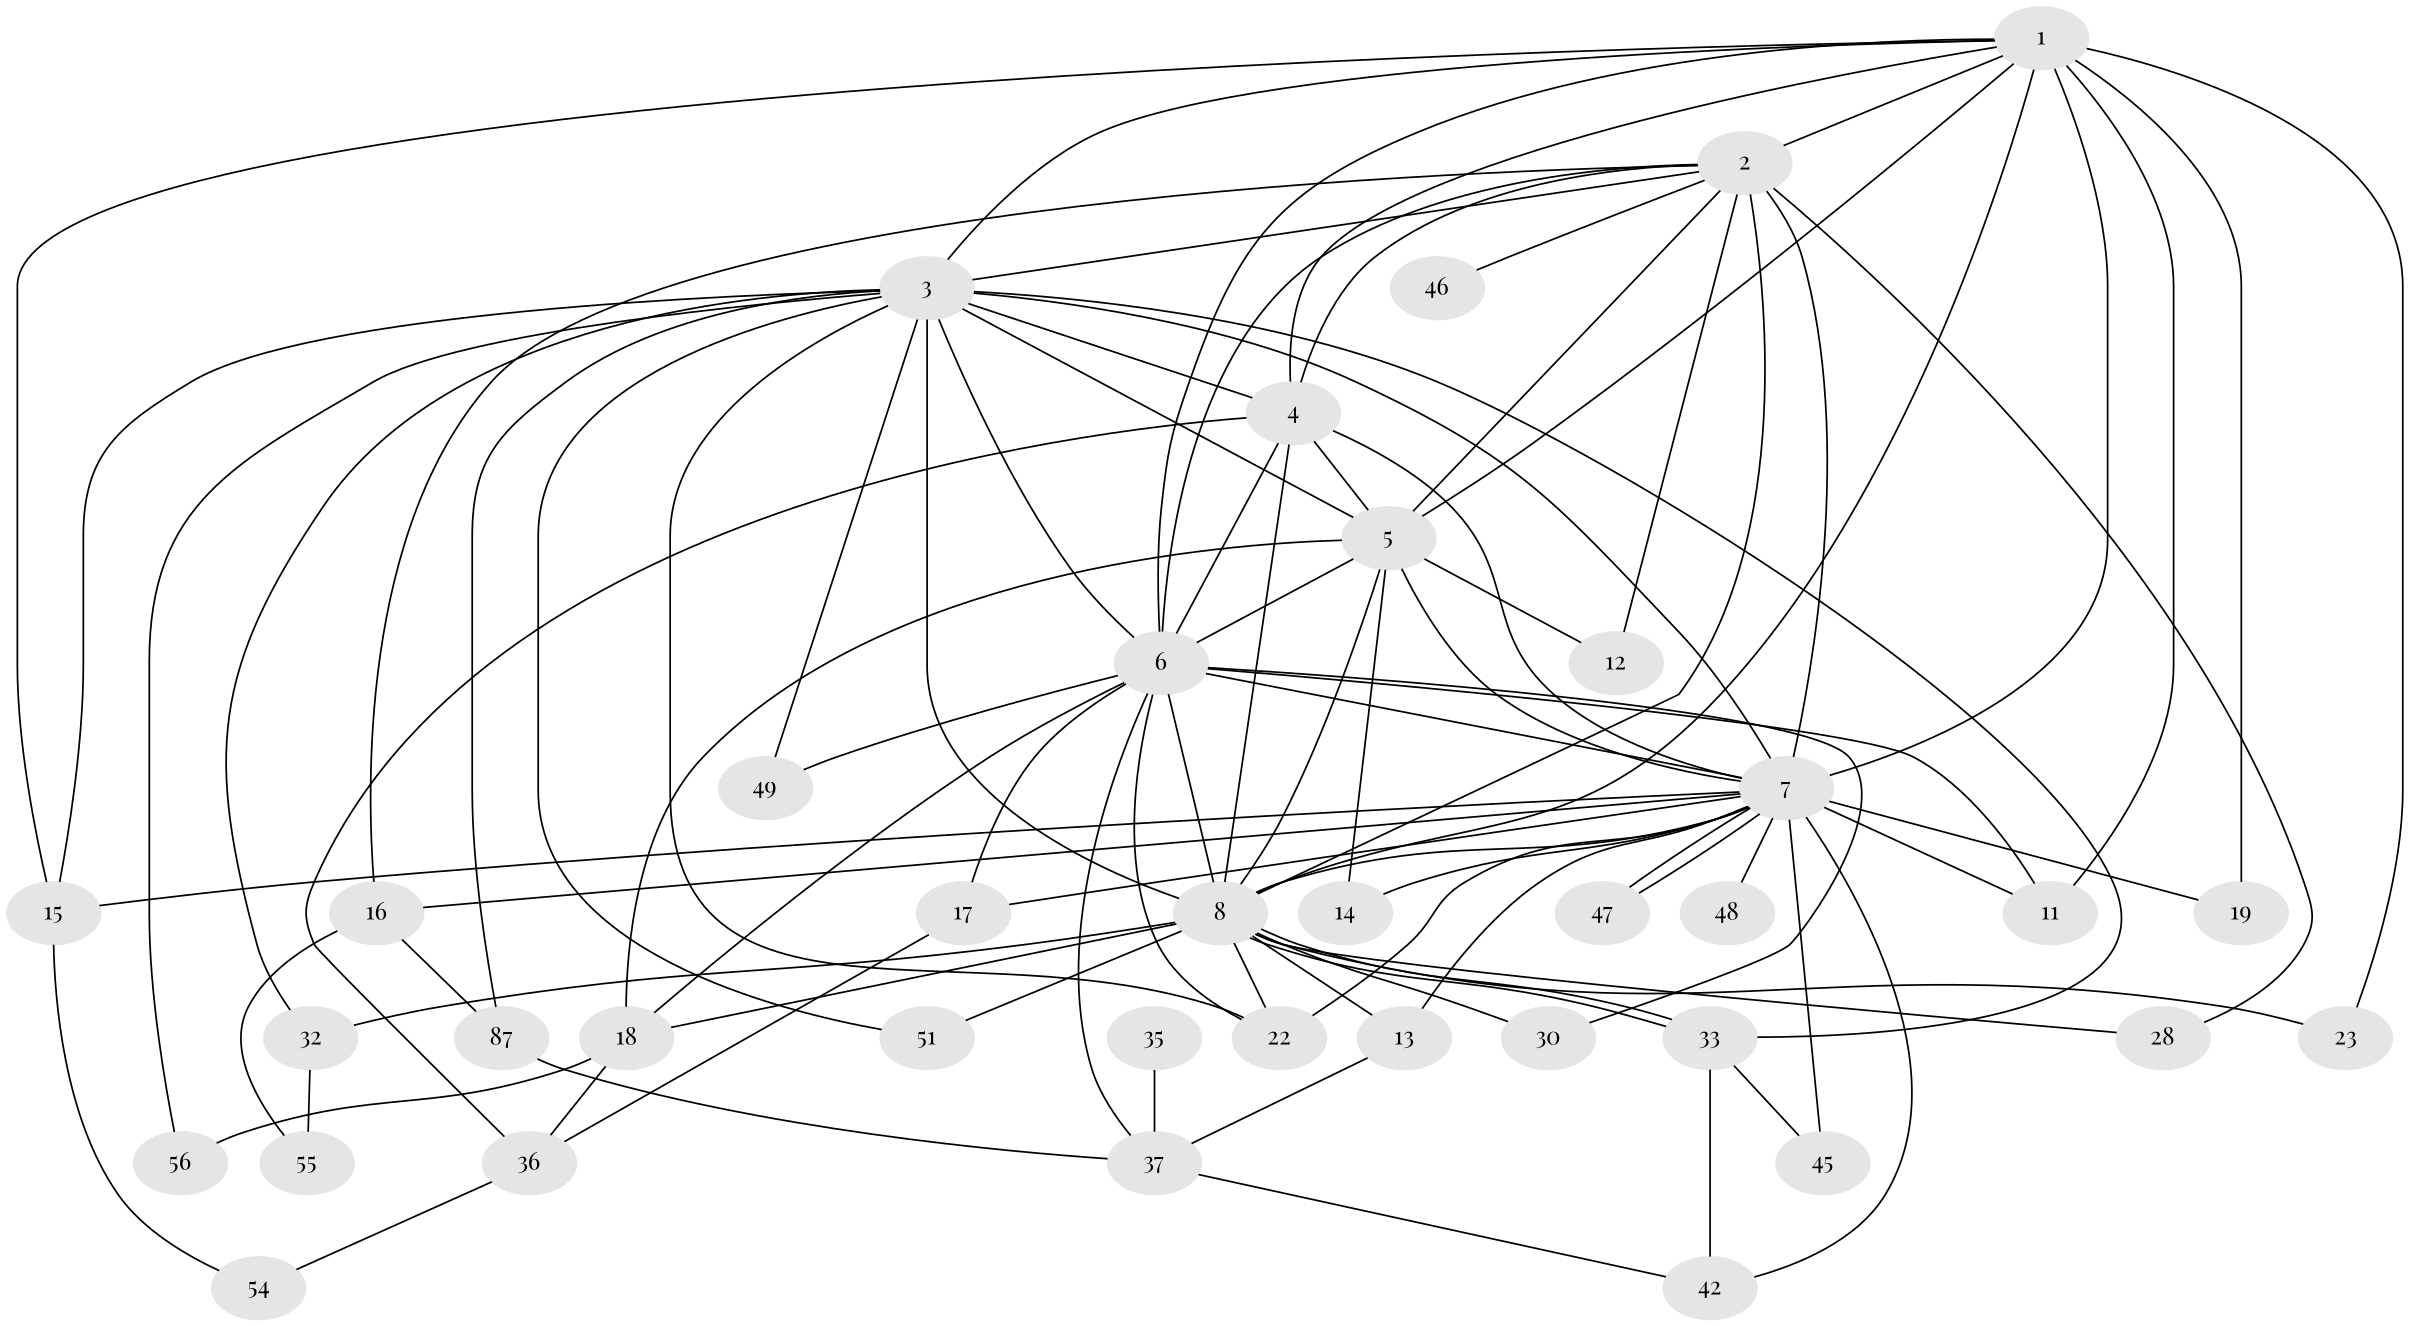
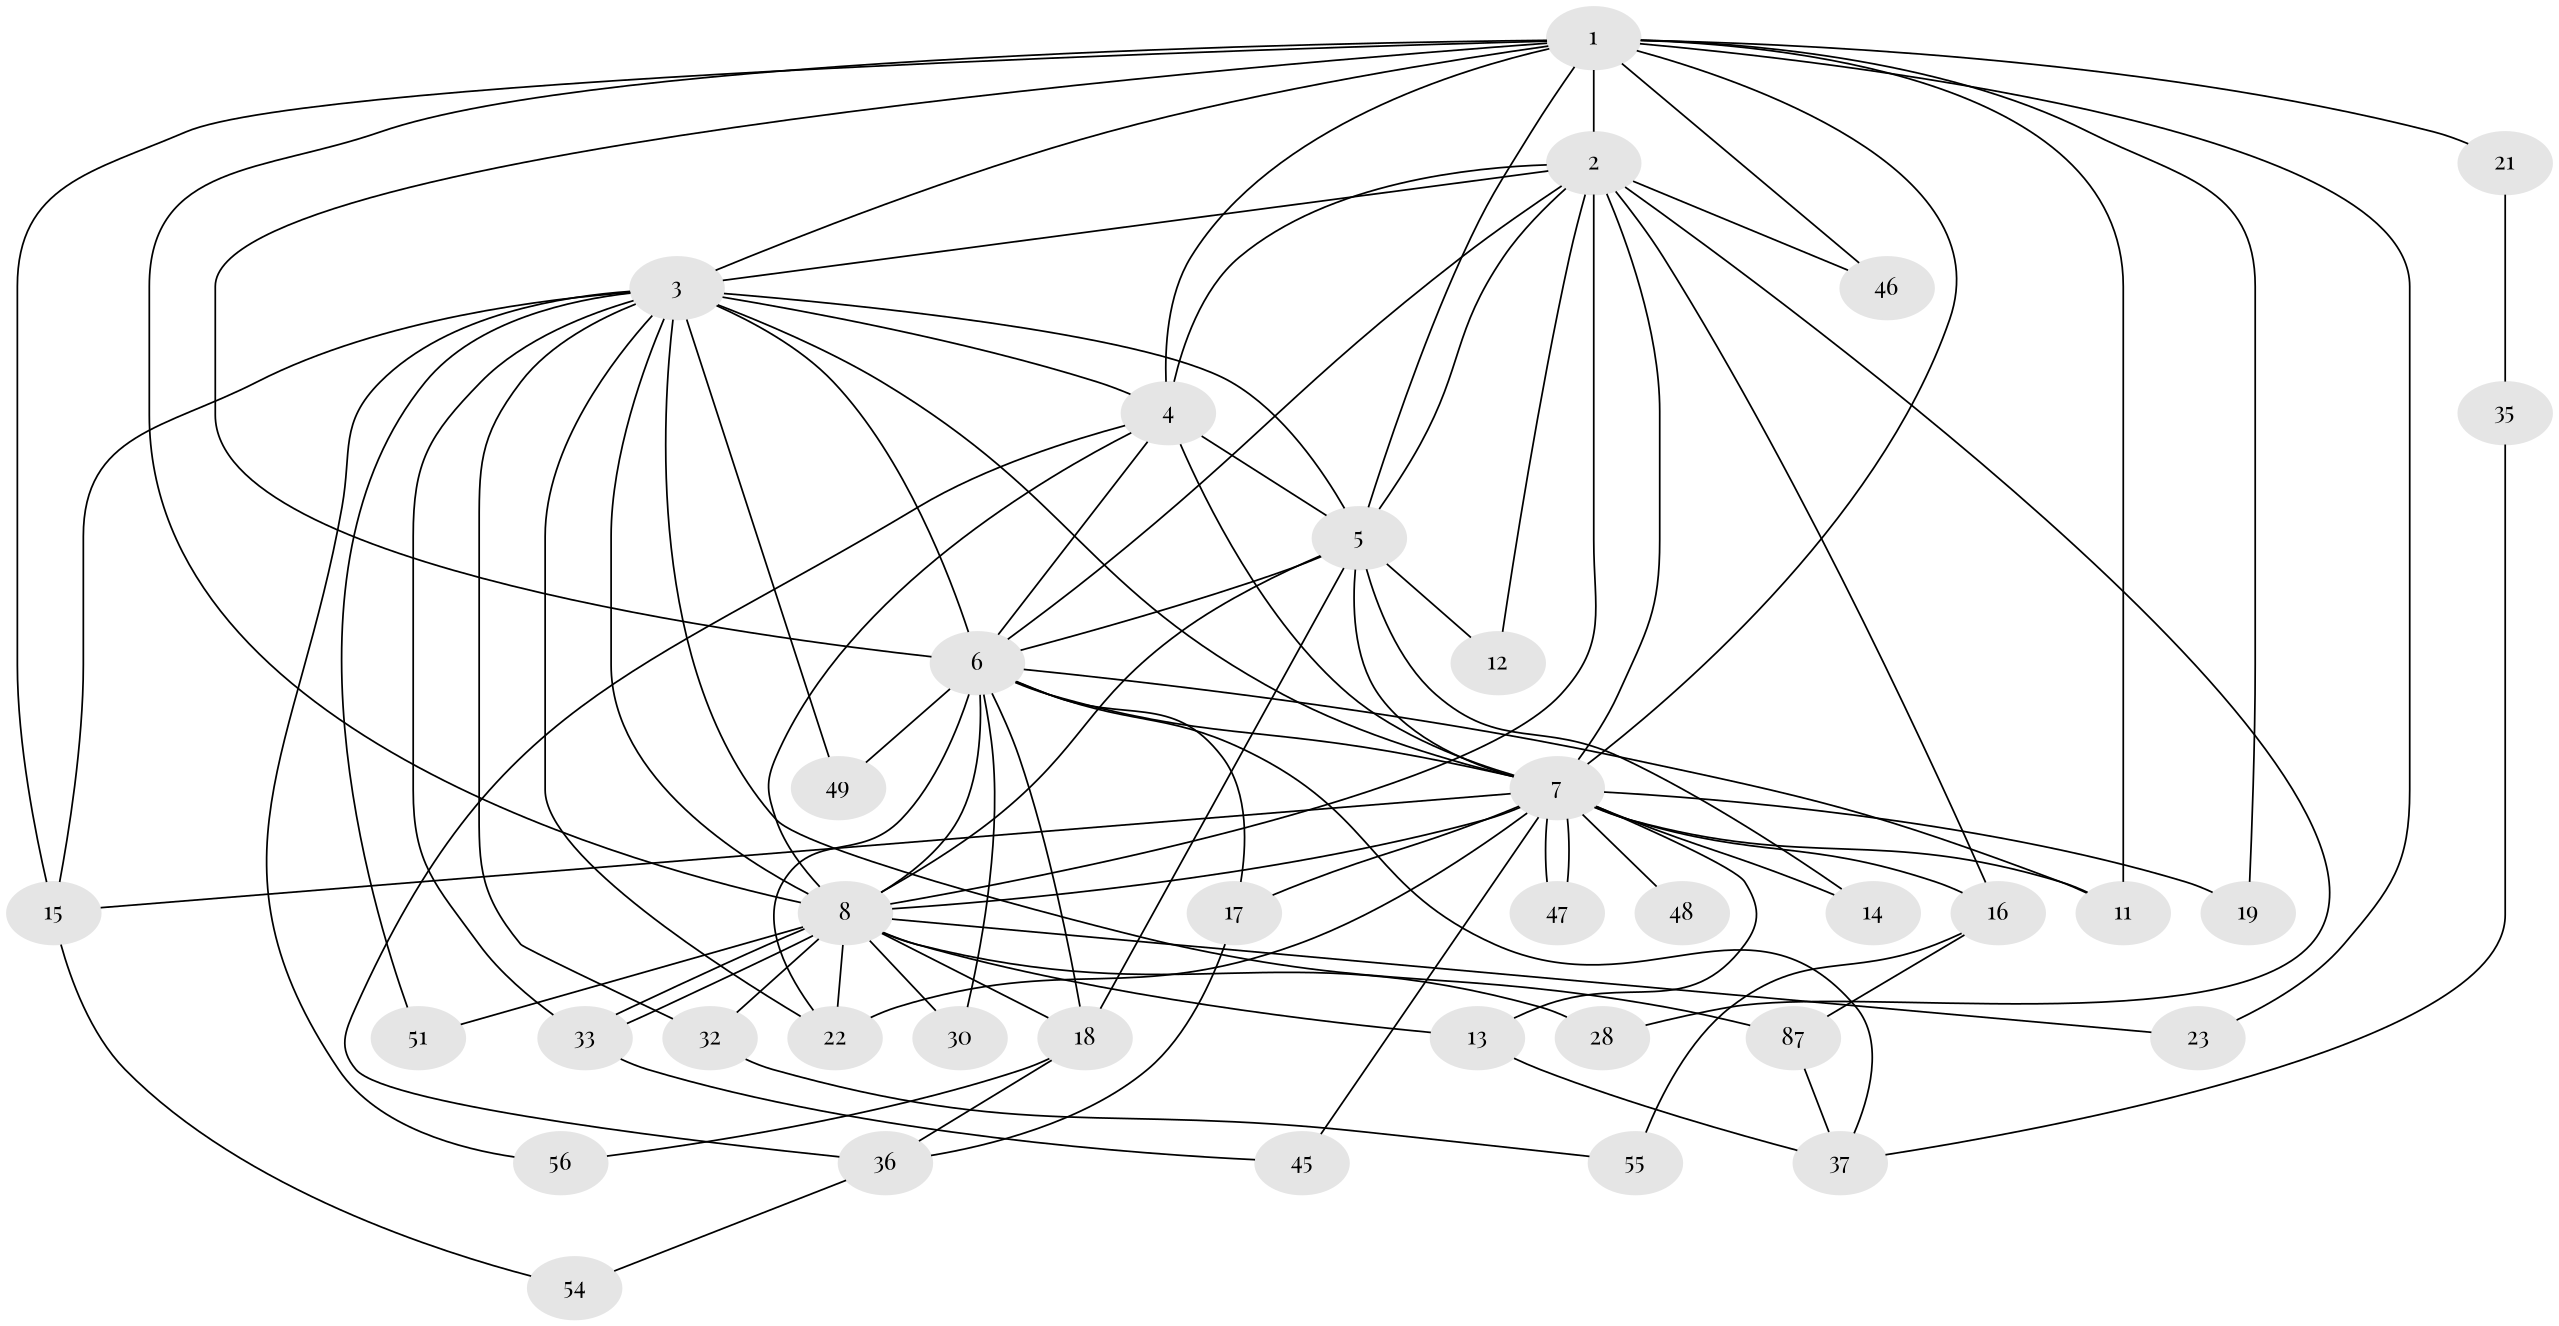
  graph {
    fontname="Playfair Display"
    node [color=gray90 fontname="Playfair Display" style=filled]
    edge [fontname="Playfair Display"]
    1 [super="+29"]
    2 [super="+57"]
    3 [super="+20"]
    4 [super="+26"]
    5 [super="+53"]
    6 [super="+50"]
    7 [super="+10"]
    8 [super="+9"]
    11
    15 [super="+52"]
    19
+   21
    23
    46
    12
    16 [super="+25"]
    28
    22 [super="+31"]
    n19 [label=87]
    32
    33 [super="+38"]
    49
    51
    56
    36 [super="+41"]
    14
    18 [super="+34"]
    17 [super="+24"]
    30
    37 [super="+43"]
    13
-   42 [super="+44"]
    45
    47
    48
    54
    35 [super="+39"]
    55
    1 -- 2
    1 -- 3
    1 -- 4
    1 -- 5
    1 -- 6
    1 -- 7 [weight=2]
    1 -- 8 [weight=2]
    1 -- 11
    1 -- 15
    1 -- 19
+   1 -- 21
    1 -- 23
+   1 -- 46
    2 -- 3
    2 -- 4
    2 -- 5
    2 -- 6
    2 -- 7 [weight=3]
    2 -- 8 [weight=2]
    2 -- 46
    2 -- 12
    2 -- 16
    2 -- 28
    3 -- 4
    3 -- 5
    3 -- 6
    3 -- 7 [weight=2]
    3 -- 8 [weight=2]
    3 -- 15
    3 -- 22
    3 -- n19
    3 -- 32
    3 -- 33
    3 -- 49
    3 -- 51
    3 -- 56
    4 -- 5
    4 -- 6 [weight=2]
    4 -- 7 [weight=2]
    4 -- 8 [weight=2]
    4 -- 36
    5 -- 6
    5 -- 7 [weight=2]
    5 -- 8 [weight=2]
    5 -- 12
    5 -- 14 [weight=2]
    5 -- 18
    6 -- 7 [weight=2]
    6 -- 8 [weight=2]
    6 -- 11
    6 -- 22
    6 -- 49
    6 -- 18
    6 -- 17 [weight=2]
    6 -- 30
    6 -- 37
    7 -- 8 [weight=4]
    7 -- 11
    7 -- 15
    7 -- 19
    7 -- 16
    7 -- 22
    7 -- 14
    7 -- 17
    7 -- 13
-   7 -- 42
    7 -- 45
    7 -- 47
    7 -- 47
    7 -- 48
    8 -- 23
    8 -- 28
    8 -- 22
    8 -- 32
    8 -- 33
    8 -- 33
    8 -- 51
    8 -- 18
    8 -- 30
    8 -- 13
    15 -- 54
+   21 -- 35
    16 -- n19
    16 -- 55
    n19 -- 37
    32 -- 55
-   33 -- 42
    33 -- 45
    36 -- 54
    18 -- 56
    18 -- 36
    17 -- 36
-   37 -- 42
    13 -- 37
    35 -- 37
  }
